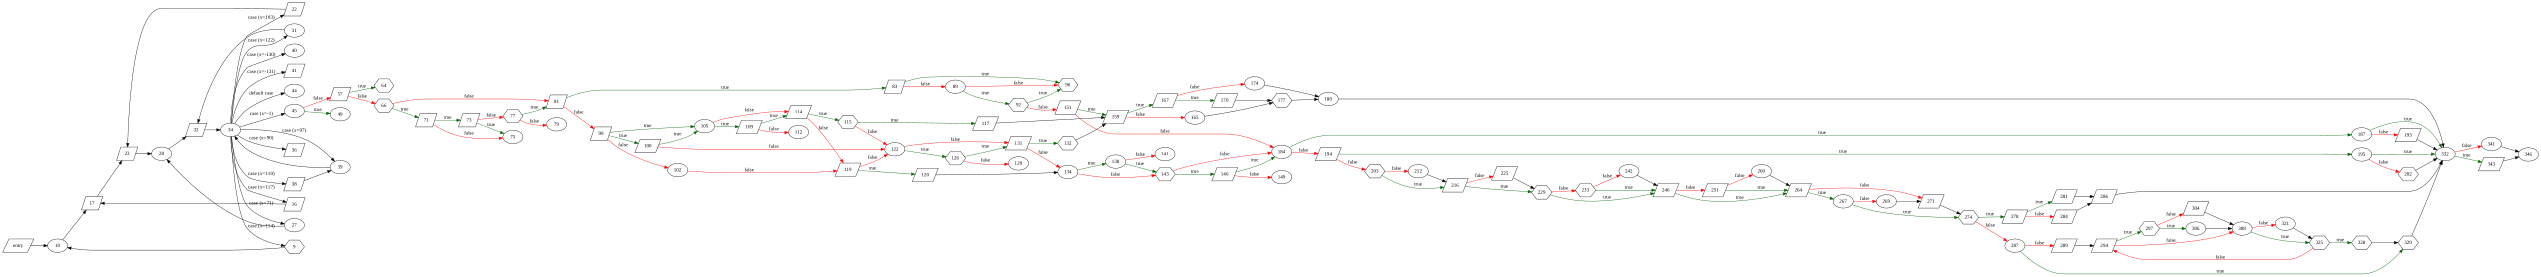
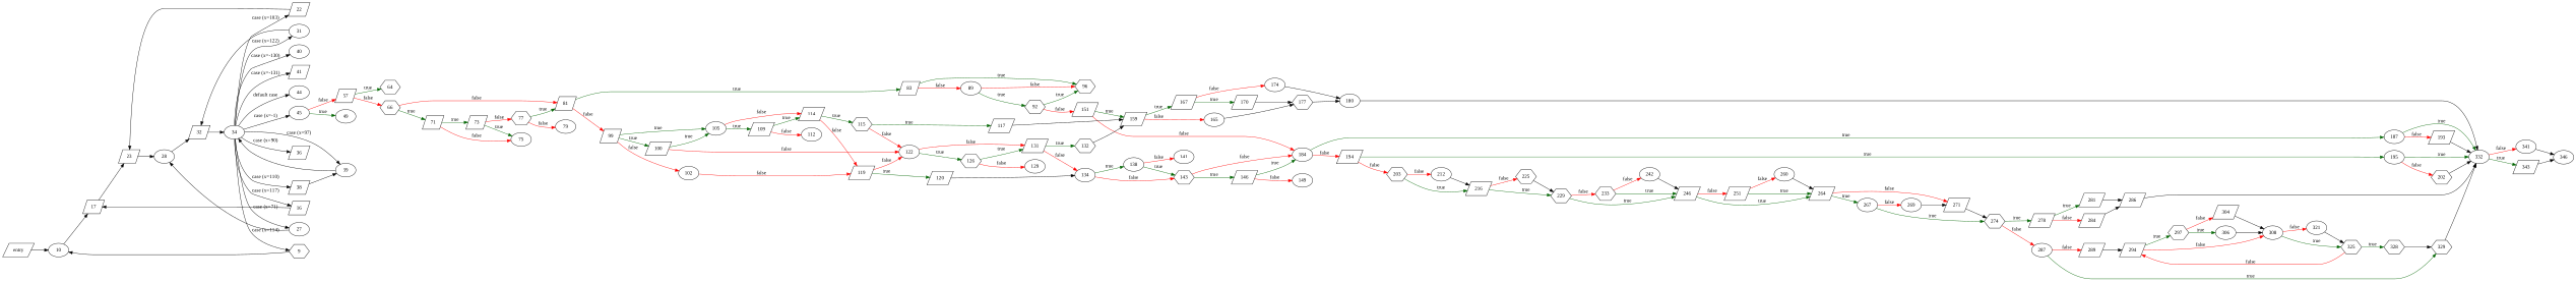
  digraph {
    fontname="Liberation Serif"
    rankdir=LR
    node [fontname="Liberation Serif" shape=parallelogram]
    edge [fontname="Liberation Serif"]
    n1 [label=entry]
    10 [shape=ellipse]
    17
    9 [shape=hexagon]
    23
    16
    28 [shape=ellipse]
    22
    32
    27 [shape=ellipse]
    34 [shape=ellipse]
    31 [shape=ellipse]
    36
    38
    39 [shape=ellipse]
    40 [shape=ellipse]
    41
    44 [shape=ellipse]
    45 [shape=ellipse]
    49 [shape=ellipse]
    57
    64 [shape=hexagon]
    66 [shape=hexagon]
    71
    81
    73
    75 [shape=ellipse]
    83
    99
    77 [shape=hexagon]
    79 [shape=ellipse]
    89 [shape=ellipse]
    96 [shape=hexagon]
    100
    102 [shape=ellipse]
    105 [shape=ellipse]
    92 [shape=hexagon]
    151
    159
    184 [shape=ellipse]
    122 [shape=ellipse]
    119
    109
    114
    126 [shape=hexagon]
    131
    120
    112 [shape=ellipse]
    115 [shape=hexagon]
    117
    165 [shape=ellipse]
    167
    134 [shape=ellipse]
    138 [shape=ellipse]
    143 [shape=hexagon]
    129 [shape=ellipse]
    132 [shape=hexagon]
    141 [shape=ellipse]
    146
    149 [shape=ellipse]
    187 [shape=ellipse]
    194
    177 [shape=hexagon]
    170
    174 [shape=ellipse]
    180 [shape=ellipse]
    332 [shape=ellipse]
    341 [shape=ellipse]
    343
    193
    195 [shape=ellipse]
    203 [shape=hexagon]
    202 [shape=hexagon]
    212 [shape=ellipse]
    216
-   225
+   225 [shape=hexagon]
    229 [shape=hexagon]
    233 [shape=hexagon]
    246
    242 [shape=ellipse]
    251
    264
    260 [shape=ellipse]
    267 [shape=ellipse]
    271
    269 [shape=ellipse]
    274 [shape=hexagon]
    278
    287 [shape=ellipse]
    281
    284
    289
    329 [shape=hexagon]
    286
    294
    297 [shape=hexagon]
    308 [shape=ellipse]
    304
    306 [shape=ellipse]
    321 [shape=ellipse]
    325 [shape=hexagon]
    328 [shape=hexagon]
    346 [shape=ellipse]
    n1 -> 10
    10 -> 17
    17 -> 23
    9 -> 10
    23 -> 28
    16 -> 17
    28 -> 32
    22 -> 23
    32 -> 34
    27 -> 28
    34 -> 9 [label="case (x=114)"]
    34 -> 16 [label="case (x=117)"]
    34 -> 22 [label="case (x=103)"]
    34 -> 27 [label="case (x=71)"]
    34 -> 31 [label="case (x=122)"]
    34 -> 36 [label="case (x=90)"]
    34 -> 38 [label="case (x=110)"]
    34 -> 39 [label="case (x=97)"]
    34 -> 40 [label="case (x=-130)"]
    34 -> 41 [label="case (x=-131)"]
    34 -> 44 [label="default case"]
    34 -> 45 [label="case (x=-1)"]
    31 -> 32
    38 -> 39
    39 -> 34
    45 -> 49 [color=darkgreen label=true]
    45 -> 57 [color=red label=false]
    57 -> 64 [color=darkgreen label=true]
    57 -> 66 [color=red label=false]
    66 -> 71 [color=darkgreen label=true]
    66 -> 81 [color=red label=false]
    71 -> 73 [color=darkgreen label=true]
    71 -> 75 [color=red label=false]
    81 -> 83 [color=darkgreen label=true]
    81 -> 99 [color=red label=false]
    73 -> 75 [color=darkgreen label=true]
    73 -> 77 [color=red label=false]
    83 -> 89 [color=red label=false]
    83 -> 96 [color=darkgreen label=true]
    99 -> 100 [color=darkgreen label=true]
    99 -> 102 [color=red label=false]
    99 -> 105 [color=darkgreen label=true]
    77 -> 81 [color=darkgreen label=true]
    77 -> 79 [color=red label=false]
    89 -> 96 [color=red label=false]
    89 -> 92 [color=darkgreen label=true]
    100 -> 105 [color=darkgreen label=true]
    100 -> 122 [color=red label=false]
    102 -> 119 [color=red label=false]
    105 -> 109 [color=darkgreen label=true]
    105 -> 114 [color=red label=false]
    92 -> 96 [color=darkgreen label=true]
    92 -> 151 [color=red label=false]
    151 -> 159 [color=darkgreen label=true]
    151 -> 184 [color=red label=false]
    159 -> 165 [color=red label=false]
    159 -> 167 [color=darkgreen label=true]
    184 -> 187 [color=darkgreen label=true]
    184 -> 194 [color=red label=false]
    122 -> 126 [color=darkgreen label=true]
    122 -> 131 [color=red label=false]
    119 -> 122 [color=red label=false]
    119 -> 120 [color=darkgreen label=true]
    109 -> 114 [color=darkgreen label=true]
    109 -> 112 [color=red label=false]
    114 -> 119 [color=red label=false]
    114 -> 115 [color=darkgreen label=true]
    126 -> 131 [color=darkgreen label=true]
    126 -> 129 [color=red label=false]
    131 -> 134 [color=red label=false]
    131 -> 132 [color=darkgreen label=true]
    120 -> 134
    115 -> 122 [color=red label=false]
    115 -> 117 [color=darkgreen label=true]
    117 -> 159
    165 -> 177
    167 -> 170 [color=darkgreen label=true]
    167 -> 174 [color=red label=false]
    134 -> 138 [color=darkgreen label=true]
    134 -> 143 [color=red label=false]
    138 -> 143 [color=darkgreen label=true]
    138 -> 141 [color=red label=false]
    143 -> 184 [color=red label=false]
    143 -> 146 [color=darkgreen label=true]
    132 -> 159
    146 -> 184 [color=darkgreen label=true]
    146 -> 149 [color=red label=false]
    187 -> 332 [color=darkgreen label=true]
    187 -> 193 [color=red label=false]
    194 -> 195 [color=darkgreen label=true]
    194 -> 203 [color=red label=false]
    177 -> 180
    170 -> 177
    174 -> 180
    180 -> 332
    332 -> 341 [color=red label=false]
    332 -> 343 [color=darkgreen label=true]
    341 -> 346
    343 -> 346
    193 -> 332
    195 -> 332 [color=darkgreen label=true]
    195 -> 202 [color=red label=false]
    203 -> 212 [color=red label=false]
    203 -> 216 [color=darkgreen label=true]
    202 -> 332
    212 -> 216
    216 -> 225 [color=red label=false]
    216 -> 229 [color=darkgreen label=true]
    225 -> 229
    229 -> 233 [color=red label=false]
    229 -> 246 [color=darkgreen label=true]
    233 -> 246 [color=darkgreen label=true]
    233 -> 242 [color=red label=false]
    246 -> 251 [color=red label=false]
    246 -> 264 [color=darkgreen label=true]
    242 -> 246
    251 -> 264 [color=darkgreen label=true]
    251 -> 260 [color=red label=false]
    264 -> 267 [color=darkgreen label=true]
    264 -> 271 [color=red label=false]
    260 -> 264
    267 -> 269 [color=red label=false]
    267 -> 274 [color=darkgreen label=true]
    271 -> 274
    269 -> 271
    274 -> 278 [color=darkgreen label=true]
    274 -> 287 [color=red label=false]
    278 -> 281 [color=darkgreen label=true]
    278 -> 284 [color=red label=false]
    287 -> 289 [color=red label=false]
    287 -> 329 [color=darkgreen label=true]
    281 -> 286
    284 -> 286
    289 -> 294
    329 -> 332
    286 -> 332
    294 -> 297 [color=darkgreen label=true]
    294 -> 308 [color=red label=false]
    297 -> 304 [color=red label=false]
    297 -> 306 [color=darkgreen label=true]
    308 -> 321 [color=red label=false]
    308 -> 325 [color=darkgreen label=true]
    304 -> 308
    306 -> 308
    321 -> 325
    325 -> 294 [color=red label=false]
    325 -> 328 [color=darkgreen label=true]
    328 -> 329
  }
